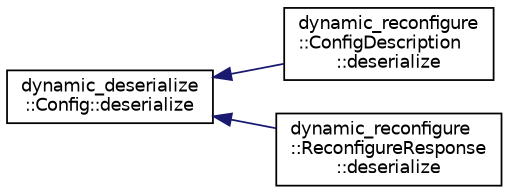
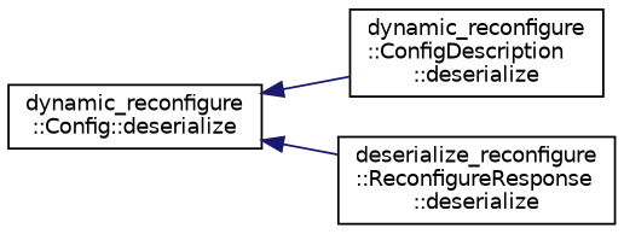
  digraph {
    rankdir=LR
    node [color=black fillcolor=white fontname=Helvetica fontsize=10 shape=record style=filled]
    edge [color=midnightblue dir=back fontname=Helvetica fontsize=10 labelfontname=Helvetica labelfontsize=10 style=solid]
-   n1 [height=0.2 label="dynamic_deserialize\l::Config::deserialize" width=0.4]
+   n1 [height=0.2 label="dynamic_reconfigure\l::Config::deserialize" width=0.4]
    n2 [height=0.2 label="dynamic_reconfigure\l::ConfigDescription\l::deserialize" width=0.4]
-   n3 [height=0.2 label="dynamic_reconfigure\l::ReconfigureResponse\l::deserialize" width=0.4]
+   n3 [height=0.2 label="deserialize_reconfigure\l::ReconfigureResponse\l::deserialize" width=0.4]
    n1 -> n2
    n1 -> n3
  }
